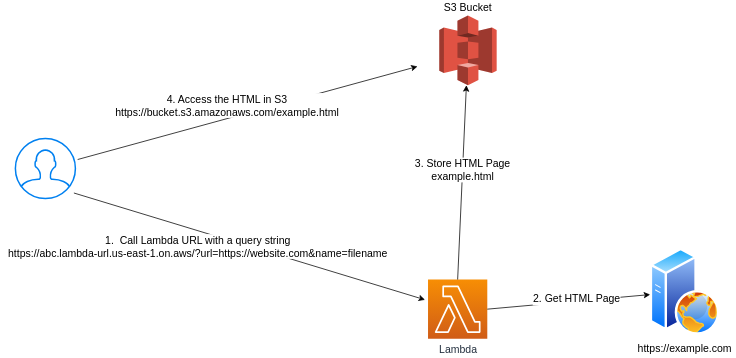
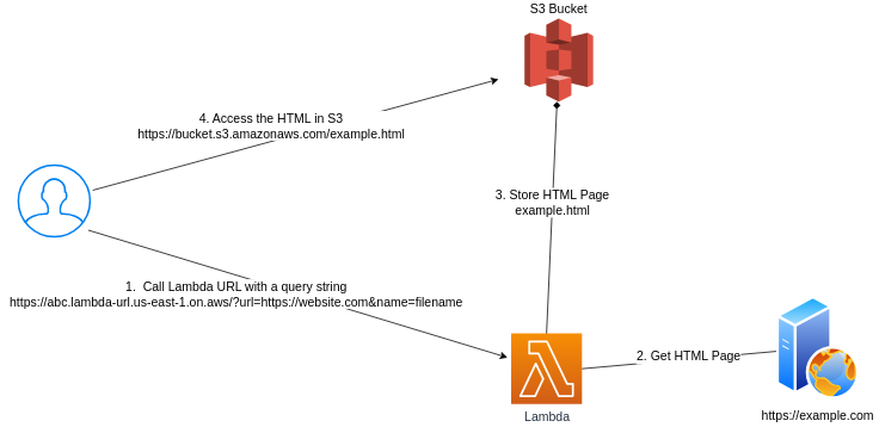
  <mxCell id="0" />
  <mxCell id="1" parent="0" />
  <mxCell id="2" value="Lambda&lt;br style=&quot;font-size: 14px;&quot;&gt;" style="sketch=0;points=[[0,0,0],[0.25,0,0],[0.5,0,0],[0.75,0,0],[1,0,0],[0,1,0],[0.25,1,0],[0.5,1,0],[0.75,1,0],[1,1,0],[0,0.25,0],[0,0.5,0],[0,0.75,0],[1,0.25,0],[1,0.5,0],[1,0.75,0]];outlineConnect=0;fontColor=#232F3E;gradientColor=#F78E04;gradientDirection=north;fillColor=#D05C17;strokeColor=#ffffff;dashed=0;verticalLabelPosition=bottom;verticalAlign=top;align=center;html=1;fontSize=14;fontStyle=0;aspect=fixed;shape=mxgraph.aws4.resourceIcon;resIcon=mxgraph.aws4.lambda;" parent="1" vertex="1"><mxGeometry x="570" y="372" width="79" height="79" as="geometry" /></mxCell>
- <mxCell id="3" value="" style="edgeStyle=none;html=1;exitX=1;exitY=0.5;exitDx=0;exitDy=0;exitPerimeter=0;endArrow=classic;endFill=1;fontSize=14;" parent="1" source="2" target="6" edge="1"><mxGeometry relative="1" as="geometry"><mxPoint x="148" y="257.5" as="sourcePoint" /><mxPoint x="202" y="260" as="targetPoint" /></mxGeometry></mxCell>
+ <mxCell id="3" value="" style="edgeStyle=none;html=1;exitX=1;exitY=0.5;exitDx=0;exitDy=0;exitPerimeter=0;endArrow=none;endFill=1;fontSize=14;" parent="1" source="2" target="6" edge="1"><mxGeometry relative="1" as="geometry"><mxPoint x="148" y="257.5" as="sourcePoint" /><mxPoint x="202" y="260" as="targetPoint" /></mxGeometry></mxCell>
  <mxCell id="4" value="2. Get HTML Page" style="edgeLabel;html=1;align=center;verticalAlign=middle;resizable=0;points=[];fontSize=14;" parent="3" vertex="1" connectable="0"><mxGeometry x="0.134" y="3" relative="1" as="geometry"><mxPoint x="-5" as="offset" /></mxGeometry></mxCell>
  <mxCell id="5" value="S3 Bucket" style="outlineConnect=0;dashed=0;verticalLabelPosition=top;verticalAlign=bottom;align=center;html=1;shape=mxgraph.aws3.s3;fillColor=#E05243;gradientColor=none;fontSize=14;labelPosition=center;" parent="1" vertex="1"><mxGeometry x="585" y="20" width="76.5" height="93" as="geometry" /></mxCell>
  <mxCell id="6" value="https://example.com" style="aspect=fixed;perimeter=ellipsePerimeter;html=1;align=center;shadow=0;dashed=0;spacingTop=3;image;image=img/lib/active_directory/web_server.svg;fontSize=14;" parent="1" vertex="1"><mxGeometry x="866" y="330" width="92.8" height="116" as="geometry" /></mxCell>
  <mxCell id="7" value="" style="html=1;verticalLabelPosition=bottom;align=center;labelBackgroundColor=#ffffff;verticalAlign=top;strokeWidth=2;strokeColor=#0080F0;shadow=0;dashed=0;shape=mxgraph.ios7.icons.user;" parent="1" vertex="1"><mxGeometry x="20" y="184" width="80" height="80" as="geometry" /></mxCell>
- <mxCell id="8" value="" style="edgeStyle=none;html=1;exitX=0.5;exitY=0;exitDx=0;exitDy=0;exitPerimeter=0;endArrow=classic;endFill=1;" parent="1" source="2" target="5" edge="1"><mxGeometry relative="1" as="geometry"><mxPoint x="683" y="237.5" as="sourcePoint" /><mxPoint x="627" y="49" as="targetPoint" /></mxGeometry></mxCell>
+ <mxCell id="8" value="" style="edgeStyle=none;html=1;exitX=0.5;exitY=0;exitDx=0;exitDy=0;exitPerimeter=0;endArrow=diamond;endFill=1;" parent="1" source="2" target="5" edge="1"><mxGeometry relative="1" as="geometry"><mxPoint x="683" y="237.5" as="sourcePoint" /><mxPoint x="627" y="49" as="targetPoint" /></mxGeometry></mxCell>
  <mxCell id="9" value="3. Store HTML Page &lt;br style=&quot;font-size: 14px;&quot;&gt;example.html" style="edgeLabel;html=1;align=center;verticalAlign=middle;resizable=0;points=[];fontSize=14;" parent="8" vertex="1" connectable="0"><mxGeometry x="0.134" y="3" relative="1" as="geometry"><mxPoint x="2" as="offset" /></mxGeometry></mxCell>
  <mxCell id="10" value="" style="edgeStyle=none;html=1;endArrow=classic;endFill=1;" parent="1" edge="1"><mxGeometry relative="1" as="geometry"><mxPoint x="103" y="212.03" as="sourcePoint" /><mxPoint x="556" y="88.003" as="targetPoint" /></mxGeometry></mxCell>
  <mxCell id="11" value="4. Access the HTML in S3&lt;br style=&quot;font-size: 14px;&quot;&gt;https://bucket.s3.amazonaws.com/example.html" style="edgeLabel;html=1;align=center;verticalAlign=middle;resizable=0;points=[];fontSize=14;" parent="10" vertex="1" connectable="0"><mxGeometry x="0.435" y="-1" relative="1" as="geometry"><mxPoint x="-127" y="15" as="offset" /></mxGeometry></mxCell>
  <mxCell id="12" value="" style="edgeStyle=none;html=1;endArrow=classic;endFill=1;exitX=0.975;exitY=0.908;exitDx=0;exitDy=0;exitPerimeter=0;" parent="1" source="7" edge="1"><mxGeometry relative="1" as="geometry"><mxPoint x="113" y="222.03" as="sourcePoint" /><mxPoint x="566" y="399" as="targetPoint" /></mxGeometry></mxCell>
  <mxCell id="13" value="1.&amp;nbsp; Call Lambda URL with a query string&lt;br style=&quot;font-size: 14px;&quot;&gt;https://abc.lambda-url.us-east-1.on.aws/?url=https://website.com&amp;amp;name=filename" style="edgeLabel;html=1;align=center;verticalAlign=middle;resizable=0;points=[];fontSize=14;" parent="12" vertex="1" connectable="0"><mxGeometry x="0.435" y="-1" relative="1" as="geometry"><mxPoint x="-171" y="-32" as="offset" /></mxGeometry></mxCell>
